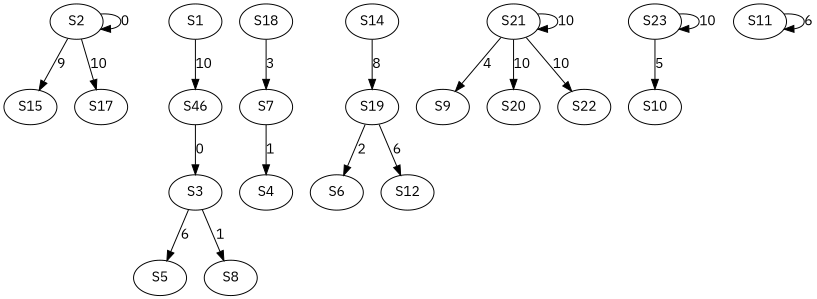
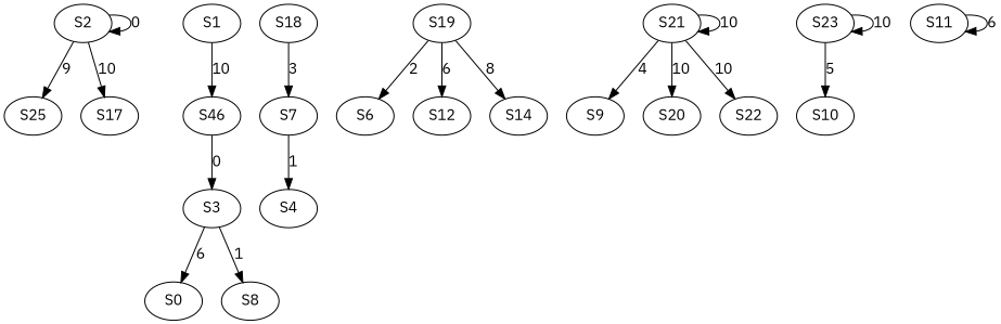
  strict digraph {
    fontname="IBM Plex Sans"
    node [fontname="IBM Plex Sans"]
    edge [fontname="IBM Plex Sans"]
    S2
-   S15
+   S15 [label=S25]
    S17
    n4 [label=S46]
    S3
-   S5
+   S5 [label=S0]
    S8
    S7
    S4
    S18
    S19
    S6
    S12
    S14
    S21
    S9
    S20
    S22
    S23
    S10
    S11
    S1
    S2 -> S2 [label=0]
    S2 -> S15 [label=9]
    S2 -> S17 [label=10]
    n4 -> S3 [label=0]
    S3 -> S5 [label=6]
    S3 -> S8 [label=1]
    S7 -> S4 [label=1]
    S18 -> S7 [label=3]
    S19 -> S6 [label=2]
    S19 -> S12 [label=6]
-   S14 -> S19 [label=8]
+   S19 -> S14 [label=8]
    S21 -> S21 [label=10]
    S21 -> S9 [label=4]
    S21 -> S20 [label=10]
    S21 -> S22 [label=10]
    S23 -> S23 [label=10]
    S23 -> S10 [label=5]
    S11 -> S11 [label=6]
    S1 -> n4 [label=10]
  }
